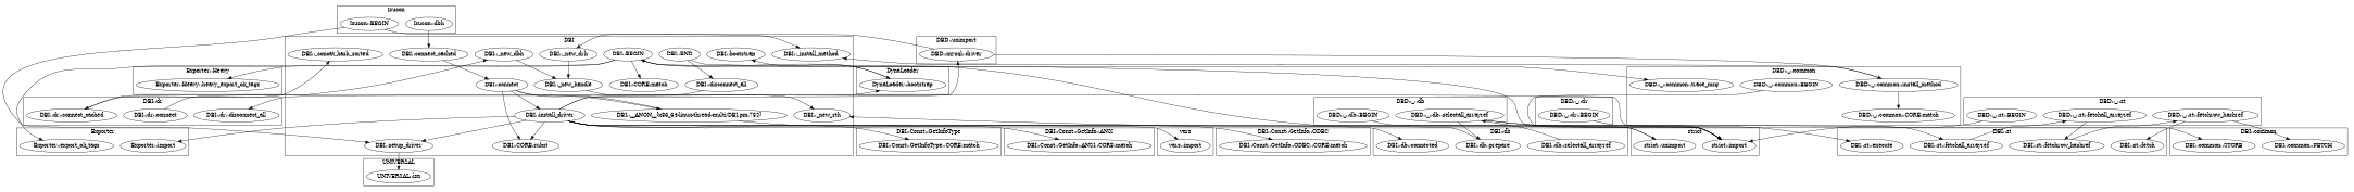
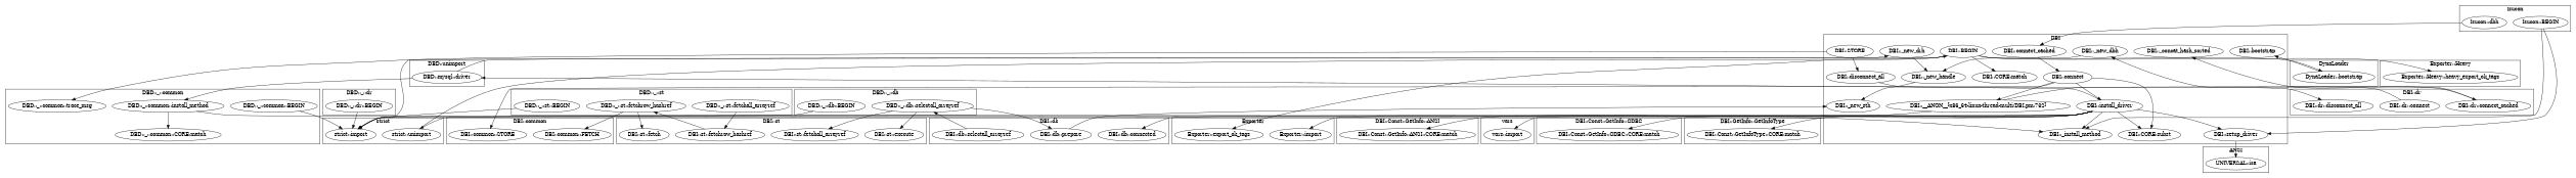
  digraph {
    "DBI::connect_cached"
    "DBI::bootstrap"
    "DBI::setup_driver"
    "DBI::CORE:match"
    "DBI::_new_handle"
    "DBI::_new_sth"
    "DBI::BEGIN"
    "DBI::__ANON__[x86_64-linux-thread-multi/DBI.pm:732]"
-   "DBI::END"
+   "DBI::END" [label="DBI::STORE"]
    "DBI::_concat_hash_sorted"
    "DBI::_install_method"
    "DBI::_new_dbh"
    "DBI::install_driver"
    "DBI::disconnect_all"
    "DBI::CORE:subst"
    "DBI::_new_drh"
    "DBI::connect"
    "DynaLoader::bootstrap"
    "Isucon::dbh"
    "Isucon::BEGIN"
    "vars::import"
    "strict::import"
    "strict::unimport"
    "DBD::mysql::driver"
    "DBI::common::STORE"
    "DBI::common::FETCH"
    "DBI::Const::GetInfo::ODBC::CORE:match"
    "DBD::_::st::fetchrow_hashref"
    "DBD::_::st::BEGIN"
    "DBD::_::st::fetchall_arrayref"
    "Exporter::Heavy::heavy_export_ok_tags"
    "DBI::dr::disconnect_all"
    "DBI::dr::connect_cached"
    "DBI::dr::connect"
    "UNIVERSAL::isa"
    "Exporter::import"
    "Exporter::export_ok_tags"
    "DBD::_::common::CORE:match"
    "DBD::_::common::trace_msg"
    "DBD::_::common::BEGIN"
    "DBD::_::common::install_method"
    "DBI::st::fetchall_arrayref"
    "DBI::st::fetch"
    "DBI::st::execute"
    "DBI::st::fetchrow_hashref"
    "DBI::db::connected"
    "DBI::db::selectall_arrayref"
    "DBI::db::prepare"
    "DBI::Const::GetInfoType::CORE:match"
    "DBD::_::dr::BEGIN"
    "DBI::Const::GetInfo::ANSI::CORE:match"
    "DBD::_::db::BEGIN"
    "DBD::_::db::selectall_arrayref"
    subgraph cluster_1 {
      label=DBI
      "DBI::connect_cached"
      "DBI::bootstrap"
      "DBI::setup_driver"
      "DBI::CORE:match"
      "DBI::_new_handle"
      "DBI::_new_sth"
      "DBI::BEGIN"
      "DBI::__ANON__[x86_64-linux-thread-multi/DBI.pm:732]"
      "DBI::END"
      "DBI::_concat_hash_sorted"
      "DBI::_install_method"
      "DBI::_new_dbh"
      "DBI::install_driver"
      "DBI::disconnect_all"
      "DBI::CORE:subst"
      "DBI::_new_drh"
      "DBI::connect"
    }
    subgraph cluster_2 {
      label=DynaLoader
      "DynaLoader::bootstrap"
    }
    subgraph cluster_3 {
      label=Isucon
      "Isucon::dbh"
      "Isucon::BEGIN"
    }
    subgraph cluster_4 {
      label=vars
      "vars::import"
    }
    subgraph cluster_5 {
      label="strict"
      "strict::import"
      "strict::unimport"
    }
    subgraph cluster_6 {
      label="DBD::unimport"
      "DBD::mysql::driver"
    }
    subgraph cluster_7 {
      label="DBI::common"
      "DBI::common::STORE"
      "DBI::common::FETCH"
    }
    subgraph cluster_8 {
      label="DBI::Const::GetInfo::ODBC"
      "DBI::Const::GetInfo::ODBC::CORE:match"
    }
    subgraph cluster_9 {
      label="DBD::_::st"
      "DBD::_::st::fetchrow_hashref"
      "DBD::_::st::BEGIN"
      "DBD::_::st::fetchall_arrayref"
    }
    subgraph cluster_10 {
      label="Exporter::Heavy"
      "Exporter::Heavy::heavy_export_ok_tags"
    }
    subgraph cluster_11 {
      label="DBI::dr"
      "DBI::dr::disconnect_all"
      "DBI::dr::connect_cached"
      "DBI::dr::connect"
    }
    subgraph cluster_12 {
-     label=UNIVERSAL
+     label=ANSI
      "UNIVERSAL::isa"
    }
    subgraph cluster_13 {
      label=Exporter
      "Exporter::import"
      "Exporter::export_ok_tags"
    }
    subgraph cluster_14 {
      label="DBD::_::common"
      "DBD::_::common::CORE:match"
      "DBD::_::common::trace_msg"
      "DBD::_::common::BEGIN"
      "DBD::_::common::install_method"
    }
    subgraph cluster_15 {
      label="DBI::st"
      "DBI::st::fetchall_arrayref"
      "DBI::st::fetch"
      "DBI::st::execute"
      "DBI::st::fetchrow_hashref"
    }
    subgraph cluster_16 {
      label="DBI::db"
      "DBI::db::connected"
      "DBI::db::selectall_arrayref"
      "DBI::db::prepare"
    }
    subgraph cluster_17 {
-     label="DBI::Const::GetInfoType"
+     label="DBI::GetInfo::GetInfoType"
      "DBI::Const::GetInfoType::CORE:match"
    }
    subgraph cluster_18 {
      label="DBD::_::dr"
      "DBD::_::dr::BEGIN"
    }
    subgraph cluster_19 {
      label="DBI::Const::GetInfo::ANSI"
      "DBI::Const::GetInfo::ANSI::CORE:match"
    }
    subgraph cluster_20 {
      label="DBD::_::db"
      "DBD::_::db::BEGIN"
      "DBD::_::db::selectall_arrayref"
    }
    "DBI::connect_cached" -> "DBI::connect"
    "DBI::setup_driver" -> "UNIVERSAL::isa"
    "DBI::_new_handle" -> "DBI::_new_sth"
    "DBI::BEGIN" -> "DBI::CORE:match"
    "DBI::BEGIN" -> "DynaLoader::bootstrap"
    "DBI::BEGIN" -> "strict::import"
    "DBI::BEGIN" -> "Exporter::Heavy::heavy_export_ok_tags"
    "DBI::BEGIN" -> "Exporter::export_ok_tags"
    "DBI::__ANON__[x86_64-linux-thread-multi/DBI.pm:732]" -> "DBI::dr::connect_cached"
    "DBI::__ANON__[x86_64-linux-thread-multi/DBI.pm:732]" -> "DBI::db::connected"
    "DBI::END" -> "DBI::disconnect_all"
    "DBI::END" -> "DBD::_::common::trace_msg"
    "DBI::_new_dbh" -> "DBI::_new_handle"
    "DBI::install_driver" -> "DBI::setup_driver"
    "DBI::install_driver" -> "DBI::CORE:subst"
-   "DBI::install_driver" -> "DynaLoader::bootstrap"
+   "DBI::install_driver" -> "DBI::_install_method"
    "DBI::install_driver" -> "vars::import"
    "DBI::install_driver" -> "strict::import"
    "DBI::install_driver" -> "strict::unimport"
    "DBI::install_driver" -> "DBD::mysql::driver"
    "DBI::install_driver" -> "DBI::Const::GetInfo::ODBC::CORE:match"
    "DBI::install_driver" -> "Exporter::import"
    "DBI::install_driver" -> "DBI::Const::GetInfoType::CORE:match"
    "DBI::install_driver" -> "DBI::Const::GetInfo::ANSI::CORE:match"
    "DBI::disconnect_all" -> "DBI::dr::disconnect_all"
    "DBI::_new_drh" -> "DBI::_new_handle"
    "DBI::connect" -> "DBI::__ANON__[x86_64-linux-thread-multi/DBI.pm:732]"
    "DBI::connect" -> "DBI::install_driver"
    "DBI::connect" -> "DBI::CORE:subst"
    "DBI::connect" -> "DBI::common::STORE"
    "DynaLoader::bootstrap" -> "DBI::bootstrap"
    "Isucon::dbh" -> "DBI::connect_cached"
    "Isucon::BEGIN" -> "DBI::setup_driver"
    "Isucon::BEGIN" -> "DBI::_install_method"
    "strict::unimport" -> "DBI::BEGIN"
    "DBD::mysql::driver" -> "DBI::_new_drh"
    "DBD::mysql::driver" -> "DBD::_::common::install_method"
    "DBD::_::st::fetchrow_hashref" -> "DBI::common::FETCH"
    "DBD::_::st::fetchrow_hashref" -> "DBI::st::fetch"
    "DBD::_::st::BEGIN" -> "strict::import"
    "DBD::_::st::fetchall_arrayref" -> "DBI::st::fetchrow_hashref"
    "DBI::dr::connect_cached" -> "DBI::_concat_hash_sorted"
    "DBI::dr::connect" -> "DBI::_new_dbh"
    "DBD::_::common::BEGIN" -> "strict::import"
    "DBD::_::common::install_method" -> "DBI::_install_method"
    "DBD::_::common::install_method" -> "DBD::_::common::CORE:match"
-   "DBI::st::fetchall_arrayref" -> "DBD::_::st::fetchall_arrayref"
    "DBI::st::fetchrow_hashref" -> "DBD::_::st::fetchrow_hashref"
    "DBI::db::selectall_arrayref" -> "DBD::_::db::selectall_arrayref"
    "DBI::db::prepare" -> "DBI::_new_sth"
    "DBD::_::dr::BEGIN" -> "strict::import"
    "DBD::_::db::BEGIN" -> "strict::import"
    "DBD::_::db::selectall_arrayref" -> "DBI::st::fetchall_arrayref"
    "DBD::_::db::selectall_arrayref" -> "DBI::st::execute"
    "DBD::_::db::selectall_arrayref" -> "DBI::db::prepare"
  }
